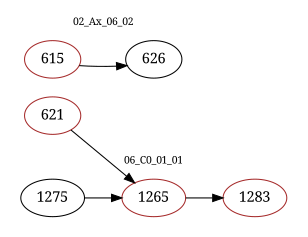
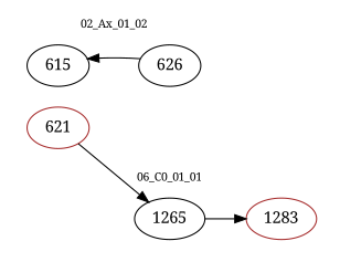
  digraph {
    fontname="Noto Serif"
    rankdir=LR
    node [color=brown fontname="Noto Serif"]
    edge [color=black fontname="Noto Serif"]
    n1 [label=621]
-   n2 [label=615]
+   n2 [color=black label=615]
    n3 [color=black label=626]
-   n4 [color=black label=1275]
-   n5 [label=1265]
+   n5 [color=black label=1265]
    n6 [label=1283]
    subgraph cluster_1 {
      color=white
      fontsize=10
-     label="02_Ax_06_02"
+     label="02_Ax_01_02"
      n1
      n2
      n3
    }
    subgraph cluster_2 {
      color=white
      fontsize=10
      label="06_C0_01_01"
-     n4
      n5
      n6
    }
    n1 -> n5
-   n2 -> n3
-   n4 -> n5
+   n3 -> n2
    n5 -> n6
  }
